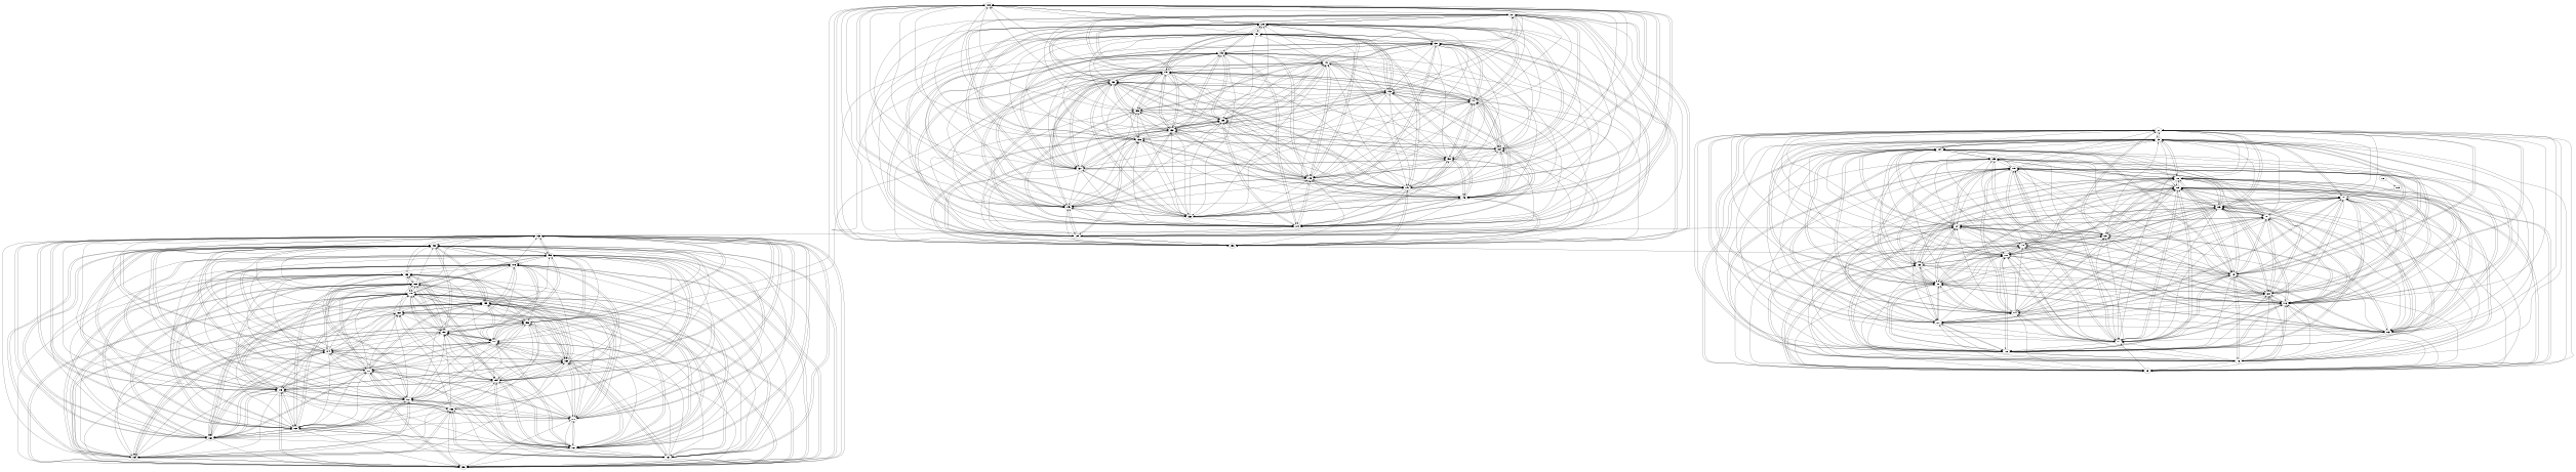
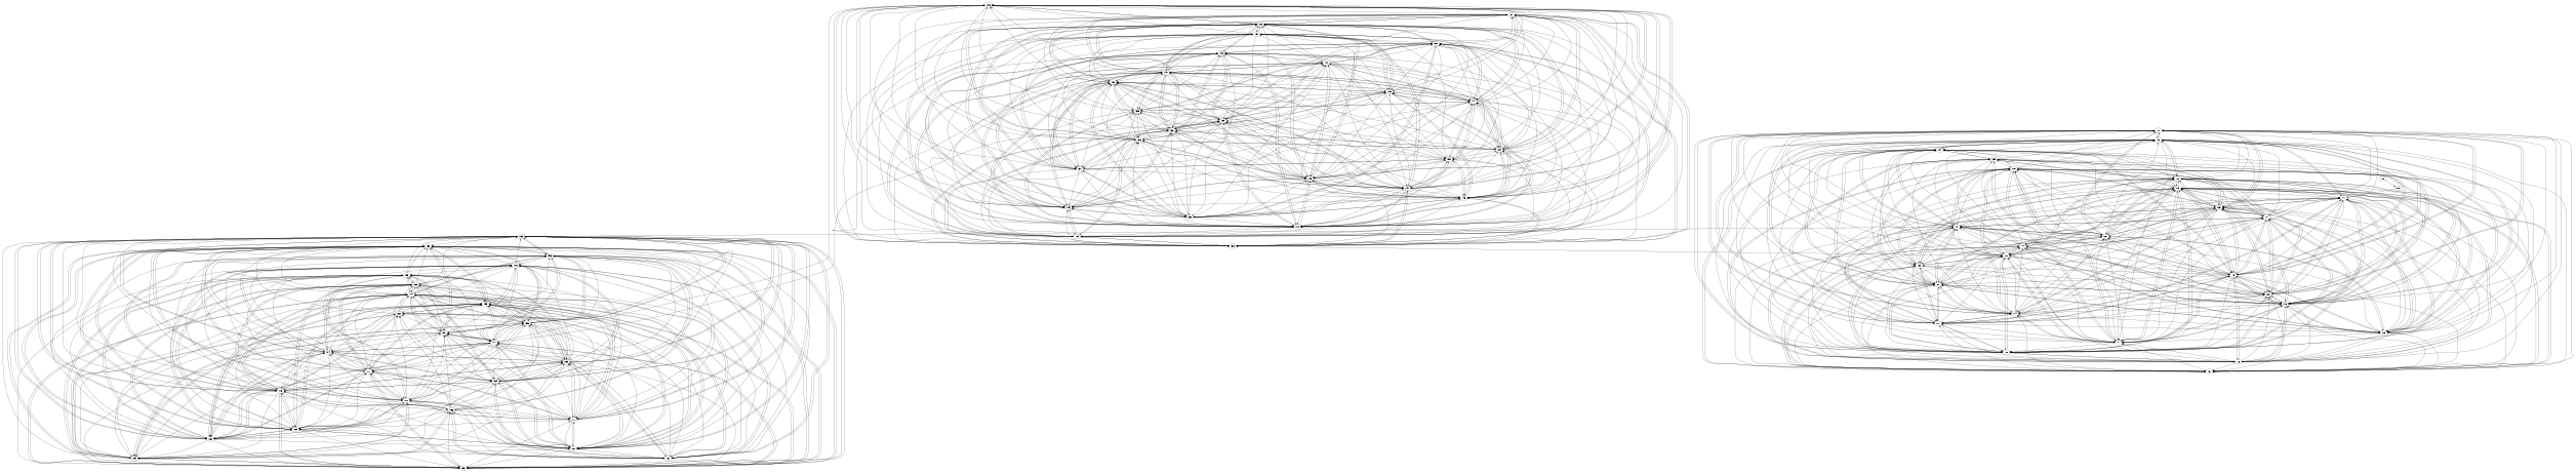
  digraph {
    node [player=0 priority=0]
    v2 [priority=1]
    v0
    v3
    v5 [priority=1]
    v6
    v9
    v11 [player=1]
    v12 [priority=1]
    v13 [player=1]
    v14
    v16 [player=1 priority=1]
    v17
    v20
    v22 [player=1]
    v23 [player=1]
    v1 [priority=1]
    v10 [priority=1]
    v18 [player=1]
    v21 [player=1]
    v4
    v7 [player=1 priority=1]
    v8
    v15 [priority=1]
    v24 [player=1 priority=1]
    v19 [player=1]
    v25 [player=1]
    v63 [priority=1]
    v52 [player=1]
    v56
    v58 [player=1]
    v61 [player=1 priority=1]
    v62 [player=1 priority=1]
    v64 [player=1 priority=1]
    v65 [player=1]
    v67 [player=1 priority=1]
    v71 [player=1]
    v72
    v73
    v77 [priority=1]
    v54 [player=1]
    v69
    v74
    v55
    v66 [player=1]
    v26 [priority=1]
    v27 [player=1 priority=1]
    v28 [priority=1]
    v29 [player=1 priority=1]
    v32 [player=1 priority=1]
    v33 [priority=1]
    v37
    v38 [priority=1]
    v44 [priority=1]
    v45 [player=1 priority=1]
    v46 [priority=1]
    v47 [player=1 priority=1]
    v49
    v50
    v70 [priority=1]
    v34
    v35
    v36 [player=1]
    v39 [priority=1]
    v40 [priority=1]
    v42 [player=1 priority=1]
    v48 [priority=1]
    v30
    v31
    v43 [priority=1]
    v51 [player=1]
    v41 [player=1 priority=1]
    v57 [priority=1]
    v59 [player=1]
    v75 [player=1]
    v68 [player=1 priority=1]
    v76
    v60 [player=1]
    v53 [player=1 priority=1]
    v78 [priority=1]
    v79 [player=1]
    v2 -> v3
    v2 -> v5
    v2 -> v11
    v2 -> v12
    v2 -> v13
    v2 -> v14
    v2 -> v16
    v2 -> v17
    v2 -> v20
    v2 -> v22
    v2 -> v23
    v2 -> v1
    v2 -> v10
    v2 -> v18
    v2 -> v21
    v0 -> v2
    v0 -> v3
    v0 -> v5
    v0 -> v6
    v0 -> v9
    v0 -> v11
    v0 -> v12
    v0 -> v13
    v0 -> v14
    v0 -> v16
    v0 -> v17
    v0 -> v20
    v0 -> v22
    v0 -> v23
    v3 -> v2
    v3 -> v0
    v3 -> v5
    v3 -> v9
    v3 -> v12
    v3 -> v14
    v3 -> v16
    v3 -> v20
    v3 -> v22
    v3 -> v23
    v3 -> v1
    v3 -> v18
    v3 -> v4
    v3 -> v7
    v3 -> v8
    v3 -> v15
    v3 -> v24
    v5 -> v2
    v5 -> v3
    v5 -> v6
    v5 -> v9
    v5 -> v11
    v5 -> v12
    v5 -> v13
    v5 -> v14
    v5 -> v16
    v5 -> v17
    v5 -> v20
    v5 -> v23
    v5 -> v1
    v5 -> v21
    v5 -> v4
    v5 -> v7
    v5 -> v8
    v5 -> v24
    v5 -> v19
    v5 -> v25
    v6 -> v2
    v6 -> v5
    v6 -> v9
    v6 -> v11
    v6 -> v12
    v6 -> v16
    v6 -> v20
    v6 -> v22
    v6 -> v23
    v6 -> v10
    v6 -> v21
    v6 -> v4
    v6 -> v8
    v6 -> v15
    v6 -> v19
    v9 -> v2
    v9 -> v11
    v9 -> v14
    v9 -> v16
    v9 -> v17
    v9 -> v20
    v9 -> v22
    v9 -> v23
    v9 -> v10
    v9 -> v18
    v9 -> v21
    v9 -> v4
    v9 -> v8
    v9 -> v15
    v9 -> v24
    v11 -> v3
    v11 -> v5
    v11 -> v12
    v11 -> v14
    v11 -> v16
    v11 -> v17
    v11 -> v10
    v11 -> v18
    v11 -> v21
    v11 -> v7
    v11 -> v15
    v11 -> v19
    v11 -> v25
    v12 -> v2
    v12 -> v0
    v12 -> v6
    v12 -> v16
    v12 -> v17
    v12 -> v20
    v12 -> v22
    v12 -> v23
    v12 -> v1
    v12 -> v10
    v12 -> v18
    v12 -> v21
    v12 -> v4
    v12 -> v7
    v12 -> v15
    v13 -> v0
    v13 -> v3
    v13 -> v5
    v13 -> v6
    v13 -> v9
    v13 -> v11
    v13 -> v14
    v13 -> v16
    v13 -> v1
    v13 -> v18
    v13 -> v21
    v13 -> v4
    v13 -> v8
    v13 -> v15
    v13 -> v24
    v13 -> v19
    v13 -> v25
    v14 -> v2
    v14 -> v11
    v14 -> v17
    v14 -> v20
    v14 -> v23
    v14 -> v1
    v14 -> v10
    v14 -> v18
    v14 -> v4
    v14 -> v7
    v14 -> v15
    v14 -> v24
    v14 -> v19
    v14 -> v25
    v16 -> v0
    v16 -> v3
    v16 -> v5
    v16 -> v6
    v16 -> v11
    v16 -> v12
    v16 -> v13
    v16 -> v14
    v16 -> v20
    v16 -> v23
    v16 -> v1
    v16 -> v10
    v16 -> v21
    v16 -> v4
    v16 -> v7
    v16 -> v8
    v16 -> v15
    v16 -> v24
    v16 -> v19
    v17 -> v2
    v17 -> v0
    v17 -> v3
    v17 -> v5
    v17 -> v6
    v17 -> v12
    v17 -> v13
    v17 -> v14
    v17 -> v16
    v17 -> v20
    v17 -> v22
    v17 -> v23
    v17 -> v1
    v17 -> v10
    v17 -> v21
    v17 -> v8
    v17 -> v15
    v17 -> v25
    v20 -> v2
    v20 -> v0
    v20 -> v3
    v20 -> v11
    v20 -> v16
    v20 -> v22
    v20 -> v23
    v20 -> v1
    v20 -> v18
    v20 -> v7
    v20 -> v8
    v20 -> v15
    v20 -> v24
    v22 -> v5
    v22 -> v9
    v22 -> v14
    v22 -> v16
    v22 -> v17
    v22 -> v23
    v22 -> v1
    v22 -> v10
    v22 -> v4
    v22 -> v15
    v22 -> v19
    v22 -> v25
    v23 -> v2
    v23 -> v0
    v23 -> v5
    v23 -> v11
    v23 -> v12
    v23 -> v13
    v23 -> v14
    v23 -> v16
    v23 -> v17
    v23 -> v20
    v23 -> v22
    v23 -> v1
    v23 -> v10
    v23 -> v21
    v23 -> v4
    v23 -> v7
    v23 -> v15
    v23 -> v24
    v23 -> v19
    v23 -> v25
    v1 -> v0
    v1 -> v3
    v1 -> v6
    v1 -> v9
    v1 -> v12
    v1 -> v13
    v1 -> v14
    v1 -> v17
    v1 -> v20
    v1 -> v10
    v1 -> v18
    v1 -> v4
    v1 -> v7
    v1 -> v8
    v1 -> v15
    v1 -> v24
    v1 -> v19
    v1 -> v25
    v10 -> v3
    v10 -> v5
    v10 -> v11
    v10 -> v12
    v10 -> v16
    v10 -> v22
    v10 -> v18
    v10 -> v21
    v10 -> v4
    v10 -> v7
    v10 -> v15
    v10 -> v19
    v18 -> v0
    v18 -> v5
    v18 -> v6
    v18 -> v9
    v18 -> v13
    v18 -> v16
    v18 -> v20
    v18 -> v1
    v18 -> v10
    v18 -> v4
    v18 -> v8
    v18 -> v15
    v18 -> v24
    v18 -> v19
    v18 -> v25
    v21 -> v2
    v21 -> v0
    v21 -> v3
    v21 -> v13
    v21 -> v23
    v21 -> v10
    v21 -> v18
    v21 -> v4
    v21 -> v8
    v21 -> v15
    v21 -> v19
    v21 -> v25
    v4 -> v2
    v4 -> v3
    v4 -> v5
    v4 -> v6
    v4 -> v11
    v4 -> v12
    v4 -> v16
    v4 -> v17
    v4 -> v1
    v4 -> v21
    v4 -> v7
    v4 -> v8
    v4 -> v24
    v4 -> v63
    v7 -> v2
    v7 -> v0
    v7 -> v5
    v7 -> v6
    v7 -> v12
    v7 -> v13
    v7 -> v16
    v7 -> v20
    v7 -> v23
    v7 -> v10
    v7 -> v4
    v7 -> v8
    v7 -> v15
    v7 -> v24
    v7 -> v19
    v7 -> v25
    v8 -> v2
    v8 -> v0
    v8 -> v3
    v8 -> v5
    v8 -> v9
    v8 -> v11
    v8 -> v12
    v8 -> v13
    v8 -> v14
    v8 -> v16
    v8 -> v23
    v8 -> v1
    v8 -> v18
    v8 -> v21
    v8 -> v15
    v15 -> v0
    v15 -> v5
    v15 -> v6
    v15 -> v9
    v15 -> v11
    v15 -> v12
    v15 -> v13
    v15 -> v16
    v15 -> v20
    v15 -> v22
    v15 -> v23
    v15 -> v1
    v15 -> v10
    v15 -> v21
    v15 -> v4
    v15 -> v8
    v15 -> v25
    v24 -> v2
    v24 -> v3
    v24 -> v5
    v24 -> v9
    v24 -> v11
    v24 -> v12
    v24 -> v14
    v24 -> v22
    v24 -> v1
    v24 -> v10
    v24 -> v21
    v24 -> v4
    v24 -> v8
    v24 -> v25
    v19 -> v2
    v19 -> v3
    v19 -> v6
    v19 -> v11
    v19 -> v12
    v19 -> v13
    v19 -> v14
    v19 -> v16
    v19 -> v20
    v19 -> v22
    v19 -> v23
    v19 -> v1
    v19 -> v10
    v19 -> v18
    v19 -> v21
    v19 -> v4
    v19 -> v7
    v19 -> v8
    v19 -> v24
    v25 -> v3
    v25 -> v5
    v25 -> v11
    v25 -> v12
    v25 -> v17
    v25 -> v10
    v25 -> v4
    v25 -> v8
    v25 -> v15
    v25 -> v24
    v25 -> v19
    v63 -> v52
    v63 -> v56
    v63 -> v58
    v63 -> v61
    v63 -> v62
    v63 -> v64
    v63 -> v65
    v63 -> v67
    v63 -> v71
    v63 -> v72
    v63 -> v73
    v63 -> v77
    v63 -> v54
    v63 -> v69
    v63 -> v74
    v63 -> v55
    v63 -> v66
    v52 -> v56
    v52 -> v58
    v52 -> v61
    v52 -> v62
    v52 -> v64
    v52 -> v65
    v52 -> v67
    v52 -> v71
    v52 -> v72
    v52 -> v73
    v52 -> v77
    v52 -> v70
    v52 -> v57
    v52 -> v59
    v56 -> v63
    v56 -> v52
    v56 -> v58
    v56 -> v61
    v56 -> v67
    v56 -> v71
    v56 -> v72
    v56 -> v73
    v56 -> v54
    v56 -> v66
    v56 -> v70
    v56 -> v57
    v56 -> v75
    v56 -> v68
    v56 -> v76
    v58 -> v63
    v58 -> v52
    v58 -> v56
    v58 -> v64
    v58 -> v71
    v58 -> v73
    v58 -> v77
    v58 -> v74
    v58 -> v66
    v58 -> v70
    v58 -> v59
    v58 -> v75
    v58 -> v76
    v58 -> v60
    v58 -> v53
    v61 -> v63
    v61 -> v58
    v61 -> v64
    v61 -> v65
    v61 -> v67
    v61 -> v71
    v61 -> v72
    v61 -> v73
    v61 -> v77
    v61 -> v54
    v61 -> v69
    v61 -> v66
    v61 -> v70
    v61 -> v57
    v61 -> v59
    v61 -> v75
    v61 -> v68
    v61 -> v60
    v62 -> v63
    v62 -> v52
    v62 -> v56
    v62 -> v58
    v62 -> v61
    v62 -> v64
    v62 -> v65
    v62 -> v72
    v62 -> v73
    v62 -> v77
    v62 -> v74
    v62 -> v66
    v62 -> v70
    v62 -> v59
    v62 -> v75
    v62 -> v68
    v62 -> v53
    v64 -> v52
    v64 -> v58
    v64 -> v72
    v64 -> v55
    v64 -> v66
    v64 -> v70
    v64 -> v57
    v64 -> v75
    v64 -> v68
    v64 -> v60
    v64 -> v53
    v65 -> v63
    v65 -> v52
    v65 -> v56
    v65 -> v58
    v65 -> v61
    v65 -> v62
    v65 -> v67
    v65 -> v73
    v65 -> v77
    v65 -> v69
    v65 -> v55
    v65 -> v57
    v65 -> v59
    v65 -> v75
    v65 -> v68
    v65 -> v76
    v65 -> v53
    v67 -> v63
    v67 -> v72
    v67 -> v54
    v67 -> v69
    v67 -> v55
    v67 -> v66
    v67 -> v70
    v67 -> v57
    v67 -> v59
    v67 -> v68
    v67 -> v76
    v67 -> v60
    v71 -> v63
    v71 -> v52
    v71 -> v61
    v71 -> v65
    v71 -> v67
    v71 -> v72
    v71 -> v73
    v71 -> v77
    v71 -> v69
    v71 -> v70
    v71 -> v57
    v71 -> v75
    v71 -> v76
    v71 -> v60
    v71 -> v53
    v72 -> v52
    v72 -> v61
    v72 -> v62
    v72 -> v64
    v72 -> v65
    v72 -> v77
    v72 -> v69
    v72 -> v74
    v72 -> v66
    v72 -> v57
    v72 -> v59
    v72 -> v75
    v72 -> v53
    v73 -> v63
    v73 -> v52
    v73 -> v56
    v73 -> v58
    v73 -> v62
    v73 -> v64
    v73 -> v65
    v73 -> v67
    v73 -> v71
    v73 -> v72
    v73 -> v54
    v73 -> v69
    v73 -> v74
    v73 -> v75
    v73 -> v68
    v73 -> v76
    v73 -> v60
    v73 -> v53
    v77 -> v52
    v77 -> v58
    v77 -> v62
    v77 -> v71
    v77 -> v72
    v77 -> v73
    v77 -> v54
    v77 -> v74
    v77 -> v59
    v77 -> v75
    v77 -> v68
    v77 -> v76
    v77 -> v60
    v77 -> v53
    v54 -> v63
    v54 -> v61
    v54 -> v64
    v54 -> v67
    v54 -> v71
    v54 -> v72
    v54 -> v73
    v54 -> v69
    v54 -> v74
    v54 -> v57
    v54 -> v59
    v54 -> v68
    v54 -> v76
    v54 -> v60
    v54 -> v53
    v69 -> v63
    v69 -> v52
    v69 -> v56
    v69 -> v58
    v69 -> v61
    v69 -> v62
    v69 -> v64
    v69 -> v67
    v69 -> v71
    v69 -> v73
    v69 -> v77
    v69 -> v74
    v69 -> v55
    v69 -> v70
    v69 -> v57
    v69 -> v59
    v69 -> v75
    v69 -> v76
    v69 -> v53
    v74 -> v63
    v74 -> v52
    v74 -> v56
    v74 -> v62
    v74 -> v64
    v74 -> v65
    v74 -> v67
    v74 -> v54
    v74 -> v69
    v74 -> v70
    v74 -> v75
    v74 -> v68
    v74 -> v76
    v55 -> v63
    v55 -> v52
    v55 -> v56
    v55 -> v61
    v55 -> v64
    v55 -> v71
    v55 -> v72
    v55 -> v77
    v55 -> v54
    v55 -> v69
    v55 -> v57
    v55 -> v75
    v55 -> v53
    v66 -> v52
    v66 -> v56
    v66 -> v64
    v66 -> v65
    v66 -> v67
    v66 -> v71
    v66 -> v54
    v66 -> v69
    v66 -> v55
    v66 -> v57
    v66 -> v60
    v66 -> v53
    v26 -> v27
    v26 -> v28
    v26 -> v29
    v26 -> v32
    v26 -> v33
    v26 -> v37
    v26 -> v38
    v26 -> v44
    v26 -> v45
    v26 -> v46
    v26 -> v47
    v26 -> v49
    v26 -> v50
    v26 -> v70
    v27 -> v28
    v27 -> v29
    v27 -> v32
    v27 -> v38
    v27 -> v44
    v27 -> v45
    v27 -> v46
    v27 -> v47
    v27 -> v34
    v27 -> v35
    v27 -> v36
    v27 -> v39
    v27 -> v40
    v27 -> v42
    v27 -> v48
    v28 -> v26
    v28 -> v27
    v28 -> v33
    v28 -> v37
    v28 -> v49
    v28 -> v50
    v28 -> v34
    v28 -> v36
    v28 -> v40
    v28 -> v42
    v28 -> v30
    v28 -> v31
    v28 -> v43
    v28 -> v51
    v29 -> v28
    v29 -> v38
    v29 -> v45
    v29 -> v50
    v29 -> v34
    v29 -> v35
    v29 -> v36
    v29 -> v39
    v29 -> v40
    v29 -> v48
    v29 -> v31
    v29 -> v43
    v32 -> v27
    v32 -> v33
    v32 -> v37
    v32 -> v38
    v32 -> v45
    v32 -> v47
    v32 -> v34
    v32 -> v35
    v32 -> v36
    v32 -> v39
    v32 -> v42
    v32 -> v48
    v32 -> v31
    v32 -> v43
    v32 -> v51
    v32 -> v41
    v33 -> v28
    v33 -> v37
    v33 -> v44
    v33 -> v45
    v33 -> v46
    v33 -> v47
    v33 -> v49
    v33 -> v50
    v33 -> v34
    v33 -> v35
    v33 -> v39
    v33 -> v40
    v33 -> v48
    v33 -> v30
    v33 -> v31
    v33 -> v41
    v37 -> v27
    v37 -> v28
    v37 -> v32
    v37 -> v33
    v37 -> v44
    v37 -> v45
    v37 -> v49
    v37 -> v50
    v37 -> v35
    v37 -> v40
    v37 -> v48
    v37 -> v30
    v37 -> v31
    v38 -> v10
    v38 -> v26
    v38 -> v27
    v38 -> v29
    v38 -> v32
    v38 -> v37
    v38 -> v45
    v38 -> v46
    v38 -> v47
    v38 -> v49
    v38 -> v34
    v38 -> v39
    v38 -> v31
    v38 -> v51
    v44 -> v27
    v44 -> v28
    v44 -> v29
    v44 -> v32
    v44 -> v45
    v44 -> v46
    v44 -> v49
    v44 -> v50
    v44 -> v34
    v44 -> v35
    v44 -> v36
    v44 -> v39
    v44 -> v40
    v44 -> v42
    v44 -> v30
    v44 -> v31
    v44 -> v43
    v44 -> v51
    v45 -> v26
    v45 -> v28
    v45 -> v29
    v45 -> v32
    v45 -> v33
    v45 -> v49
    v45 -> v35
    v45 -> v36
    v45 -> v40
    v45 -> v42
    v45 -> v48
    v45 -> v30
    v45 -> v43
    v45 -> v51
    v45 -> v41
    v46 -> v26
    v46 -> v28
    v46 -> v29
    v46 -> v33
    v46 -> v38
    v46 -> v44
    v46 -> v45
    v46 -> v49
    v46 -> v50
    v46 -> v34
    v46 -> v39
    v46 -> v40
    v46 -> v42
    v46 -> v30
    v46 -> v43
    v46 -> v51
    v47 -> v26
    v47 -> v28
    v47 -> v29
    v47 -> v32
    v47 -> v38
    v47 -> v44
    v47 -> v46
    v47 -> v50
    v47 -> v34
    v47 -> v35
    v47 -> v36
    v47 -> v39
    v47 -> v40
    v47 -> v42
    v47 -> v48
    v47 -> v30
    v47 -> v51
    v47 -> v41
    v49 -> v26
    v49 -> v27
    v49 -> v32
    v49 -> v44
    v49 -> v45
    v49 -> v46
    v49 -> v47
    v49 -> v36
    v49 -> v39
    v49 -> v30
    v49 -> v43
    v49 -> v51
    v49 -> v41
    v50 -> v37
    v50 -> v38
    v50 -> v44
    v50 -> v45
    v50 -> v46
    v50 -> v49
    v50 -> v40
    v50 -> v30
    v50 -> v31
    v50 -> v43
    v50 -> v51
    v70 -> v52
    v70 -> v56
    v70 -> v58
    v70 -> v61
    v70 -> v62
    v70 -> v65
    v70 -> v72
    v70 -> v77
    v70 -> v54
    v70 -> v74
    v70 -> v55
    v70 -> v57
    v70 -> v59
    v70 -> v75
    v34 -> v26
    v34 -> v27
    v34 -> v28
    v34 -> v32
    v34 -> v44
    v34 -> v46
    v34 -> v50
    v34 -> v36
    v34 -> v39
    v34 -> v40
    v34 -> v42
    v34 -> v48
    v34 -> v31
    v34 -> v51
    v35 -> v26
    v35 -> v44
    v35 -> v49
    v35 -> v50
    v35 -> v36
    v35 -> v39
    v35 -> v40
    v35 -> v30
    v35 -> v43
    v35 -> v51
    v35 -> v41
    v36 -> v26
    v36 -> v28
    v36 -> v29
    v36 -> v33
    v36 -> v37
    v36 -> v46
    v36 -> v47
    v36 -> v49
    v36 -> v34
    v36 -> v39
    v36 -> v42
    v36 -> v30
    v36 -> v43
    v36 -> v41
    v39 -> v28
    v39 -> v32
    v39 -> v38
    v39 -> v44
    v39 -> v45
    v39 -> v47
    v39 -> v50
    v39 -> v70
    v39 -> v30
    v39 -> v31
    v39 -> v43
    v39 -> v41
    v40 -> v26
    v40 -> v28
    v40 -> v38
    v40 -> v46
    v40 -> v47
    v40 -> v49
    v40 -> v50
    v40 -> v34
    v40 -> v35
    v40 -> v42
    v40 -> v48
    v40 -> v30
    v40 -> v31
    v40 -> v51
    v40 -> v41
    v42 -> v26
    v42 -> v28
    v42 -> v29
    v42 -> v32
    v42 -> v33
    v42 -> v37
    v42 -> v44
    v42 -> v46
    v42 -> v49
    v42 -> v35
    v42 -> v39
    v42 -> v40
    v42 -> v30
    v42 -> v51
    v42 -> v41
    v48 -> v26
    v48 -> v27
    v48 -> v28
    v48 -> v29
    v48 -> v32
    v48 -> v37
    v48 -> v44
    v48 -> v45
    v48 -> v46
    v48 -> v49
    v48 -> v50
    v48 -> v34
    v48 -> v35
    v48 -> v36
    v48 -> v39
    v48 -> v40
    v48 -> v42
    v48 -> v30
    v48 -> v43
    v48 -> v51
    v48 -> v41
    v30 -> v26
    v30 -> v27
    v30 -> v28
    v30 -> v29
    v30 -> v32
    v30 -> v33
    v30 -> v37
    v30 -> v38
    v30 -> v44
    v30 -> v45
    v30 -> v47
    v30 -> v49
    v30 -> v34
    v30 -> v35
    v30 -> v39
    v30 -> v42
    v30 -> v43
    v31 -> v27
    v31 -> v28
    v31 -> v29
    v31 -> v33
    v31 -> v37
    v31 -> v38
    v31 -> v45
    v31 -> v46
    v31 -> v47
    v31 -> v49
    v31 -> v39
    v31 -> v42
    v31 -> v43
    v43 -> v28
    v43 -> v29
    v43 -> v32
    v43 -> v33
    v43 -> v37
    v43 -> v38
    v43 -> v44
    v43 -> v45
    v43 -> v47
    v43 -> v49
    v43 -> v39
    v43 -> v40
    v43 -> v30
    v43 -> v31
    v43 -> v41
    v51 -> v26
    v51 -> v28
    v51 -> v29
    v51 -> v37
    v51 -> v44
    v51 -> v47
    v51 -> v49
    v51 -> v35
    v51 -> v36
    v51 -> v39
    v51 -> v40
    v51 -> v42
    v51 -> v48
    v51 -> v30
    v51 -> v31
    v41 -> v27
    v41 -> v28
    v41 -> v37
    v41 -> v44
    v41 -> v45
    v41 -> v46
    v41 -> v49
    v41 -> v50
    v41 -> v34
    v41 -> v35
    v41 -> v39
    v41 -> v40
    v41 -> v48
    v41 -> v31
    v41 -> v51
    v57 -> v52
    v57 -> v56
    v57 -> v61
    v57 -> v62
    v57 -> v64
    v57 -> v77
    v57 -> v74
    v57 -> v55
    v57 -> v70
    v57 -> v75
    v57 -> v68
    v57 -> v76
    v57 -> v60
    v59 -> v52
    v59 -> v56
    v59 -> v58
    v59 -> v61
    v59 -> v62
    v59 -> v64
    v59 -> v65
    v59 -> v67
    v59 -> v71
    v59 -> v73
    v59 -> v77
    v59 -> v69
    v59 -> v74
    v59 -> v55
    v59 -> v70
    v59 -> v60
    v59 -> v53
    v75 -> v63
    v75 -> v52
    v75 -> v56
    v75 -> v58
    v75 -> v61
    v75 -> v62
    v75 -> v67
    v75 -> v71
    v75 -> v73
    v75 -> v54
    v75 -> v69
    v75 -> v55
    v75 -> v70
    v75 -> v57
    v75 -> v59
    v75 -> v68
    v75 -> v53
    v68 -> v63
    v68 -> v52
    v68 -> v61
    v68 -> v62
    v68 -> v64
    v68 -> v65
    v68 -> v73
    v68 -> v77
    v68 -> v69
    v68 -> v74
    v68 -> v55
    v68 -> v70
    v68 -> v57
    v68 -> v59
    v68 -> v75
    v68 -> v76
    v68 -> v53
    v76 -> v63
    v76 -> v52
    v76 -> v58
-   v62 -> v76
+   v76 -> v62
    v76 -> v65
    v76 -> v67
    v76 -> v72
    v76 -> v54
    v76 -> v74
    v76 -> v55
    v76 -> v70
    v76 -> v59
    v76 -> v60
    v76 -> v53
    v60 -> v52
    v60 -> v58
    v60 -> v61
    v60 -> v73
    v60 -> v74
    v60 -> v55
    v60 -> v59
    v60 -> v75
    v60 -> v68
    v53 -> v63
    v53 -> v52
    v53 -> v62
    v53 -> v64
    v53 -> v65
    v53 -> v72
    v53 -> v54
    v53 -> v69
    v53 -> v70
    v53 -> v57
    v53 -> v59
    v53 -> v75
    v53 -> v68
    v78 -> v79
    v79 -> v0
  }
